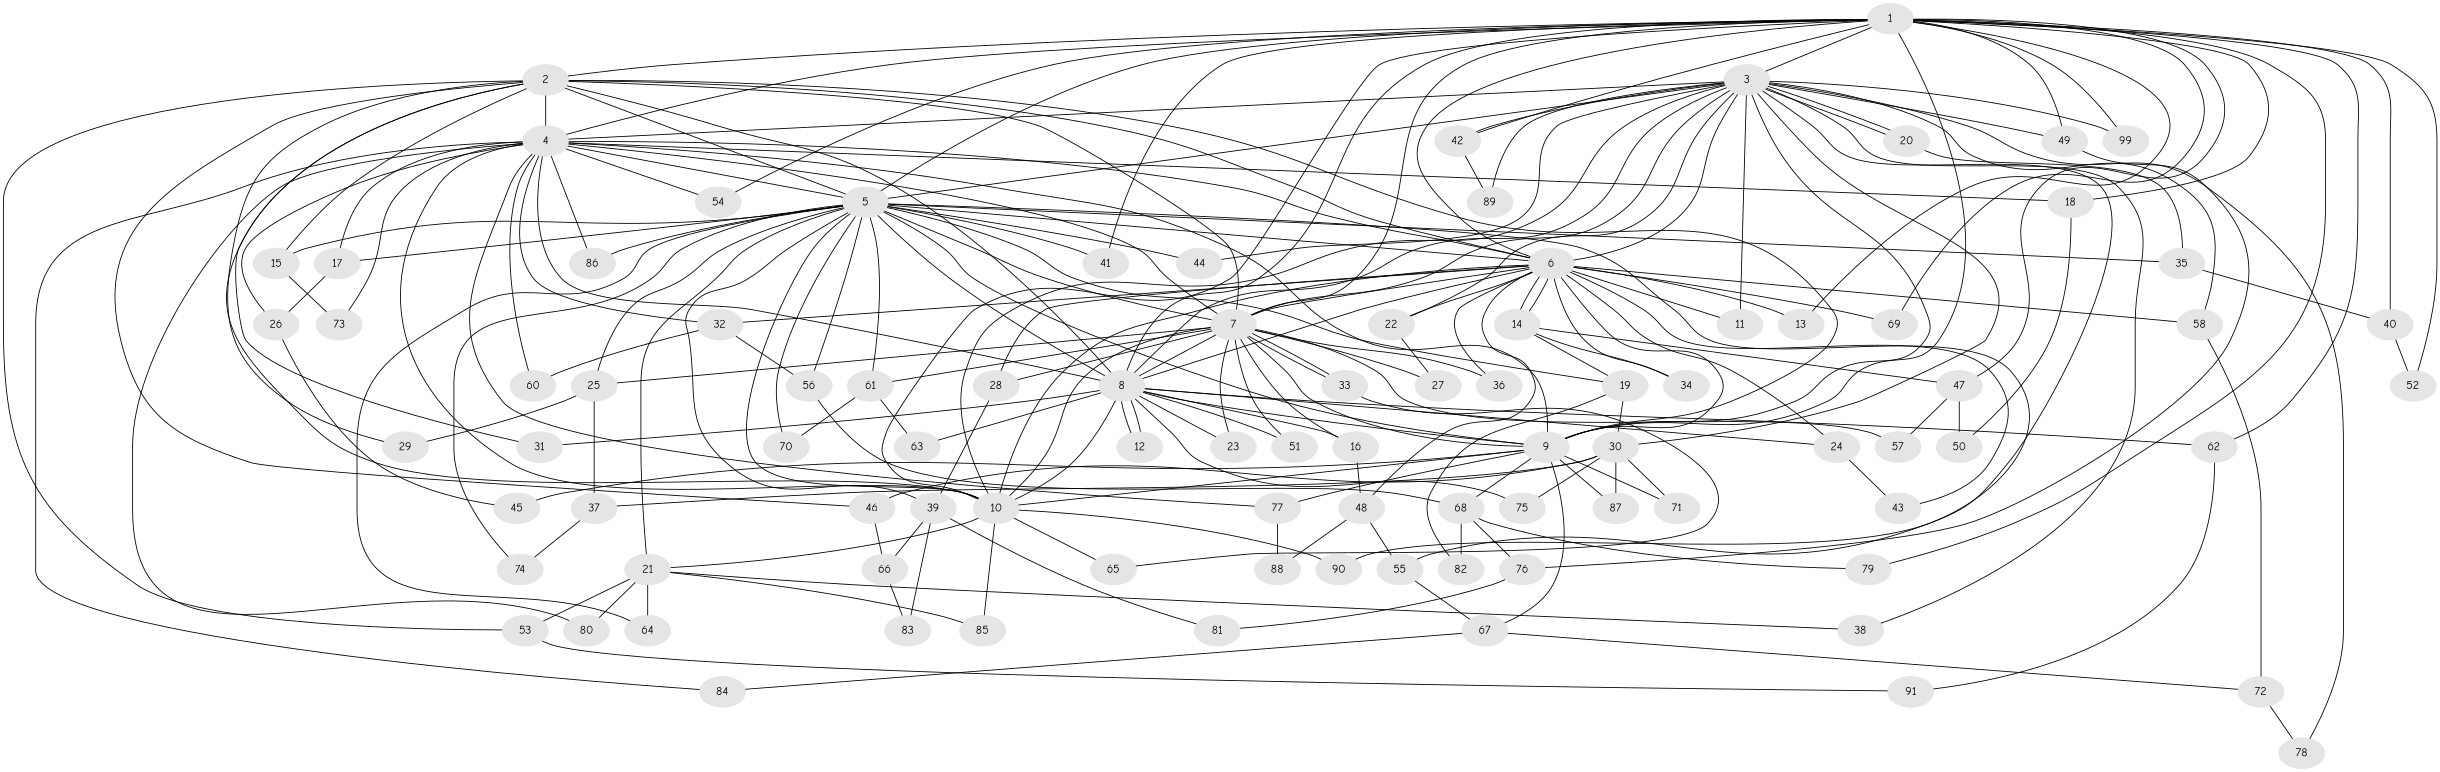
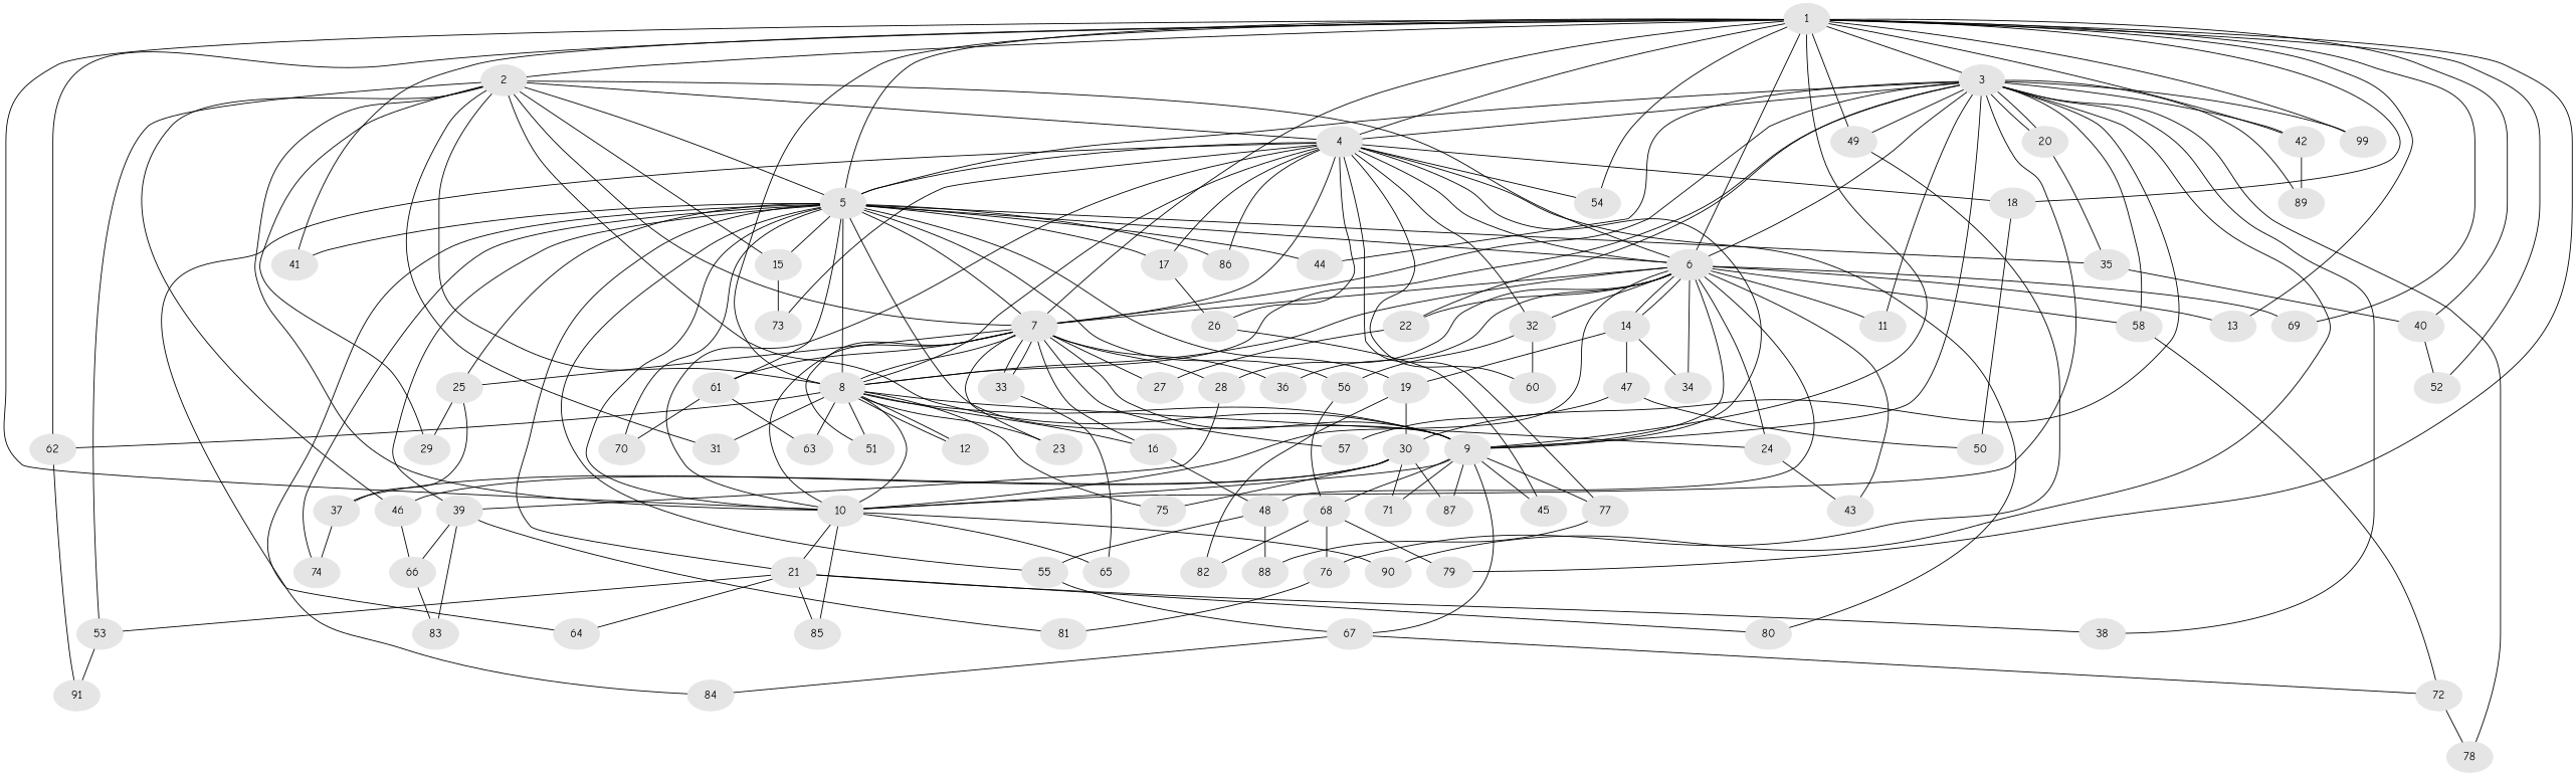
  graph {
    fontname="Comic Neue"
    node [color=gray90 fontname="Comic Neue" style=filled]
    edge [fontname="Comic Neue"]
    1
    2
    3
    4
    5
    6
    7
    8
    9
    10
    13
    18
    40
    41
    42
    47
    49
    52
    54
    n20 [label=99]
    62
    69
    79
    15
    29
    31
    46
    53
    11
    20
    22
    30
    38
    44
    58
    78
    89
    90
    17
    26
    32
    60
    73
    77
    80
    84
    86
    19
    21
    25
    35
    39
    55
    56
    61
    64
    70
    74
    14
    24
    28
    34
    36
    43
    48
    16
    23
    27
    33
    51
    57
    12
    63
    75
    45
    67
    68
    71
    87
    65
    85
    50
    76
    91
    66
    37
    72
    88
    82
    81
    83
    1 -- 2
    1 -- 3
    1 -- 4
    1 -- 5
    1 -- 6
    1 -- 7
    1 -- 8
    1 -- 9
    1 -- 10
    1 -- 13
    1 -- 18
    1 -- 40
    1 -- 41
    1 -- 42
-   1 -- 47
    1 -- 49
    1 -- 52
    1 -- 54
    1 -- n20
    1 -- 62
    1 -- 69
    1 -- 79
    2 -- 4
    2 -- 5
    2 -- 6
    2 -- 7
    2 -- 8
    2 -- 9
    2 -- 10
    2 -- 15
    2 -- 29
    2 -- 31
    2 -- 46
    2 -- 53
    3 -- 4
    3 -- 5
    3 -- 6
    3 -- 7
    3 -- 8
    3 -- 9
    3 -- 10
    3 -- 42
    3 -- 49
    3 -- n20
    3 -- 11
    3 -- 20
    3 -- 20
    3 -- 22
    3 -- 30
    3 -- 38
    3 -- 44
    3 -- 58
    3 -- 78
    3 -- 89
    3 -- 90
    4 -- 5
    4 -- 6
    4 -- 7
    4 -- 8
    4 -- 9
    4 -- 10
    4 -- 18
    4 -- 54
    4 -- 17
    4 -- 26
    4 -- 32
    4 -- 60
    4 -- 73
    4 -- 77
    4 -- 80
    4 -- 84
    4 -- 86
    5 -- 6
    5 -- 7
    5 -- 8
    5 -- 9
    5 -- 10
    5 -- 41
    5 -- 15
    5 -- 44
    5 -- 17
    5 -- 86
    5 -- 19
    5 -- 21
    5 -- 25
    5 -- 35
    5 -- 39
    5 -- 55
    5 -- 56
    5 -- 61
    5 -- 64
    5 -- 70
    5 -- 74
    6 -- 7
    6 -- 8
    6 -- 9
    6 -- 10
    6 -- 13
    6 -- 69
    6 -- 11
    6 -- 22
    6 -- 58
    6 -- 32
    6 -- 14
    6 -- 14
    6 -- 24
    6 -- 28
    6 -- 34
    6 -- 36
    6 -- 43
    6 -- 48
    7 -- 8
    7 -- 9
    7 -- 10
    7 -- 25
    7 -- 61
    7 -- 28
    7 -- 36
    7 -- 16
    7 -- 23
    7 -- 27
    7 -- 33
    7 -- 33
    7 -- 51
    7 -- 57
    8 -- 9
    8 -- 10
    8 -- 62
    8 -- 31
    8 -- 24
    8 -- 16
    8 -- 23
    8 -- 51
    8 -- 12
    8 -- 12
    8 -- 63
    8 -- 75
    9 -- 10
    9 -- 77
    9 -- 45
    9 -- 67
    9 -- 68
    9 -- 71
    9 -- 87
    10 -- 90
    10 -- 21
    10 -- 65
    10 -- 85
    18 -- 50
    40 -- 52
    42 -- 89
    47 -- 57
    47 -- 50
    49 -- 76
    62 -- 91
    15 -- 73
    46 -- 66
    53 -- 91
    20 -- 35
    22 -- 27
    30 -- 46
    30 -- 75
    30 -- 71
    30 -- 87
    30 -- 37
    58 -- 72
    17 -- 26
    26 -- 45
    32 -- 60
    32 -- 56
    77 -- 88
    19 -- 30
    19 -- 82
    21 -- 53
    21 -- 38
    21 -- 80
    21 -- 64
    21 -- 85
    25 -- 29
    25 -- 37
    35 -- 40
    39 -- 66
    39 -- 81
    39 -- 83
    55 -- 67
    56 -- 68
    61 -- 70
    61 -- 63
    14 -- 47
    14 -- 19
    14 -- 34
    24 -- 43
    28 -- 39
    48 -- 55
    48 -- 88
    16 -- 48
    33 -- 65
    67 -- 84
    67 -- 72
    68 -- 79
    68 -- 76
    68 -- 82
    76 -- 81
    66 -- 83
    37 -- 74
    72 -- 78
  }
